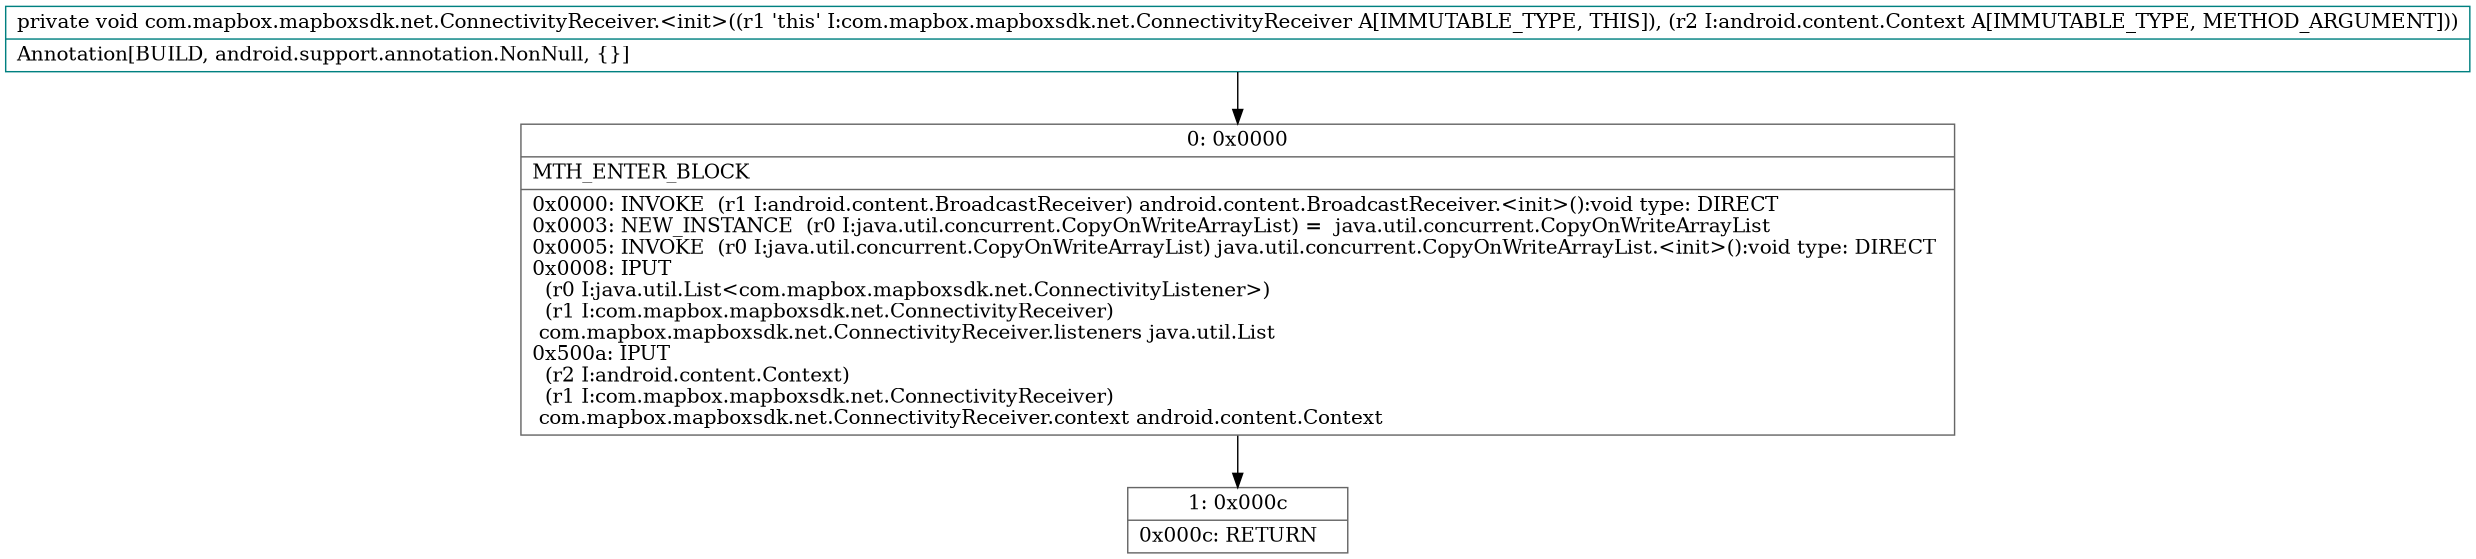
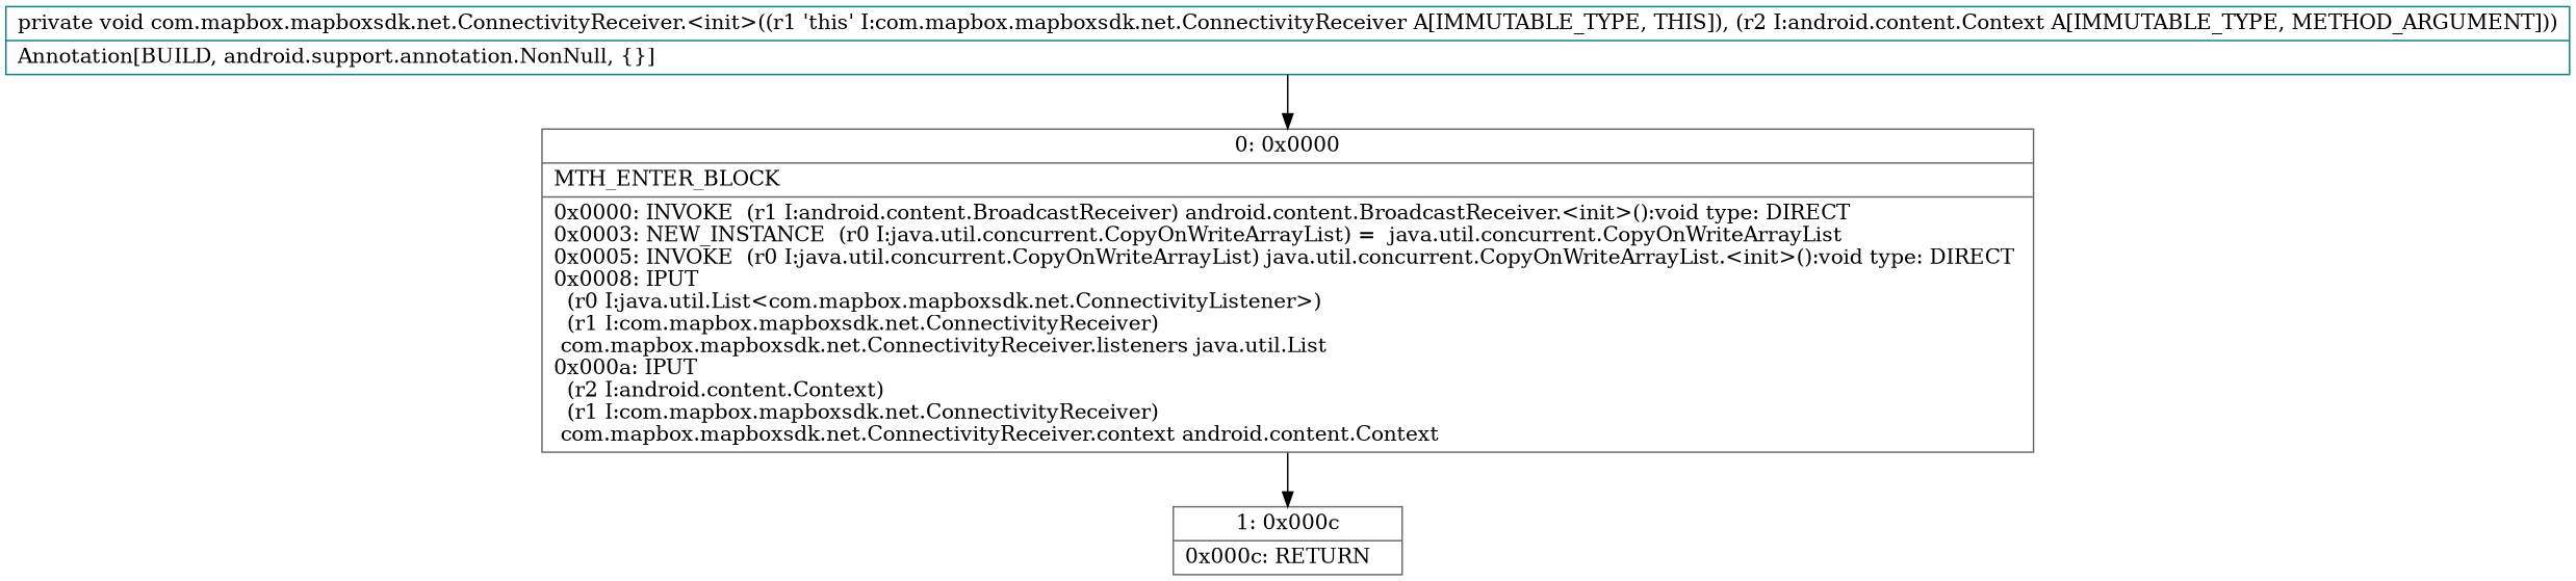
  digraph {
    node [shape=record color=gray40]
-   n1 [label="{0\:\ 0x0000|MTH_ENTER_BLOCK\l|0x0000: INVOKE  (r1 I:android.content.BroadcastReceiver) android.content.BroadcastReceiver.\<init\>():void type: DIRECT \l0x0003: NEW_INSTANCE  (r0 I:java.util.concurrent.CopyOnWriteArrayList) =  java.util.concurrent.CopyOnWriteArrayList \l0x0005: INVOKE  (r0 I:java.util.concurrent.CopyOnWriteArrayList) java.util.concurrent.CopyOnWriteArrayList.\<init\>():void type: DIRECT \l0x0008: IPUT  \l  (r0 I:java.util.List\<com.mapbox.mapboxsdk.net.ConnectivityListener\>)\l  (r1 I:com.mapbox.mapboxsdk.net.ConnectivityReceiver)\l com.mapbox.mapboxsdk.net.ConnectivityReceiver.listeners java.util.List \l0x500a: IPUT  \l  (r2 I:android.content.Context)\l  (r1 I:com.mapbox.mapboxsdk.net.ConnectivityReceiver)\l com.mapbox.mapboxsdk.net.ConnectivityReceiver.context android.content.Context \l}"]
+   n1 [label="{0\:\ 0x0000|MTH_ENTER_BLOCK\l|0x0000: INVOKE  (r1 I:android.content.BroadcastReceiver) android.content.BroadcastReceiver.\<init\>():void type: DIRECT \l0x0003: NEW_INSTANCE  (r0 I:java.util.concurrent.CopyOnWriteArrayList) =  java.util.concurrent.CopyOnWriteArrayList \l0x0005: INVOKE  (r0 I:java.util.concurrent.CopyOnWriteArrayList) java.util.concurrent.CopyOnWriteArrayList.\<init\>():void type: DIRECT \l0x0008: IPUT  \l  (r0 I:java.util.List\<com.mapbox.mapboxsdk.net.ConnectivityListener\>)\l  (r1 I:com.mapbox.mapboxsdk.net.ConnectivityReceiver)\l com.mapbox.mapboxsdk.net.ConnectivityReceiver.listeners java.util.List \l0x000a: IPUT  \l  (r2 I:android.content.Context)\l  (r1 I:com.mapbox.mapboxsdk.net.ConnectivityReceiver)\l com.mapbox.mapboxsdk.net.ConnectivityReceiver.context android.content.Context \l}"]
    n2 [label="{1\:\ 0x000c|0x000c: RETURN   \l}"]
    n3 [label="{private void com.mapbox.mapboxsdk.net.ConnectivityReceiver.\<init\>((r1 'this' I:com.mapbox.mapboxsdk.net.ConnectivityReceiver A[IMMUTABLE_TYPE, THIS]), (r2 I:android.content.Context A[IMMUTABLE_TYPE, METHOD_ARGUMENT]))  | Annotation[BUILD, android.support.annotation.NonNull, \{\}]\l}" color=teal]
    n1 -> n2
    n3 -> n1
  }
